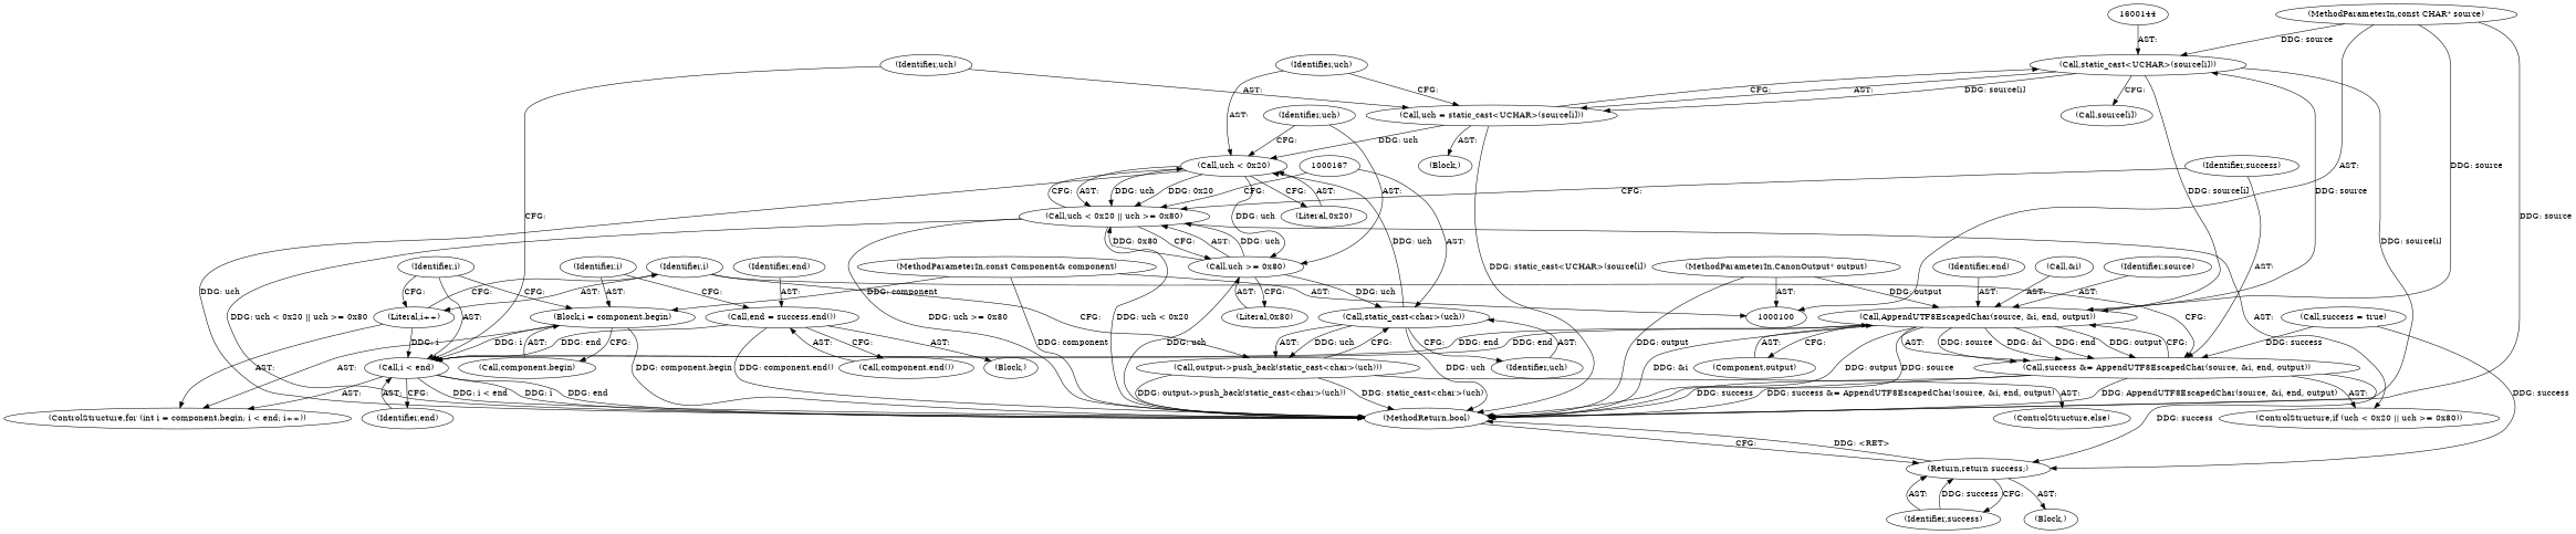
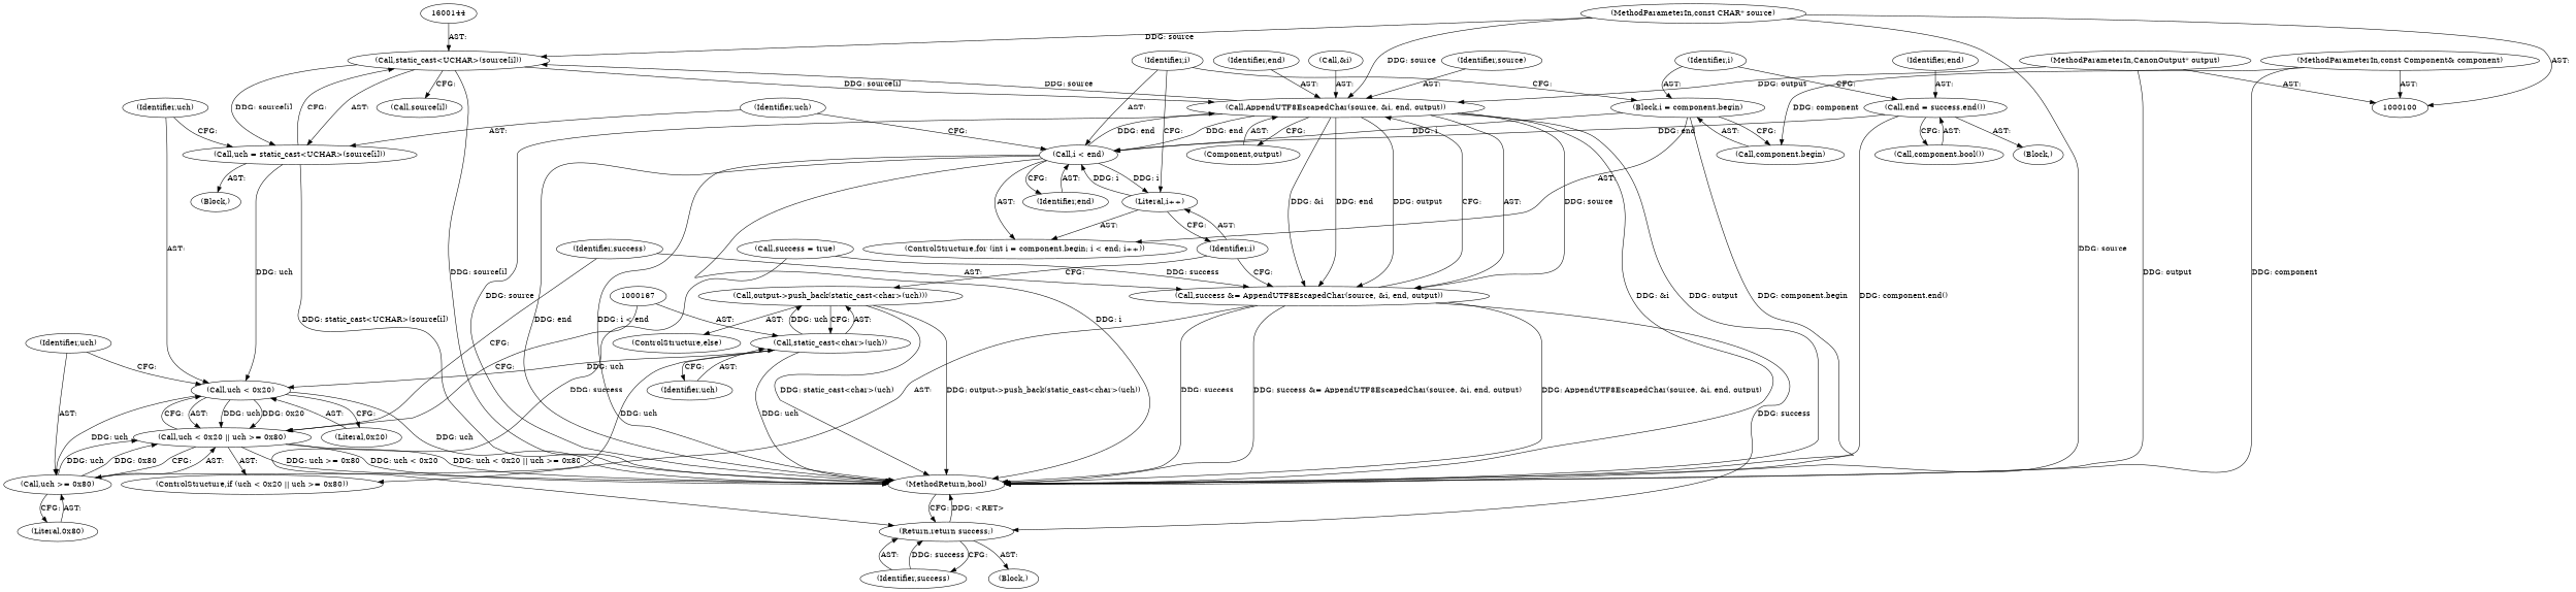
  digraph {
    n1 [label="(Call,static_cast<UCHAR>(source[i]))"]
    n2 [label="(Call,AppendUTF8EscapedChar(source, &i, end, output))"]
    n3 [label="(Call,uch = static_cast<UCHAR>(source[i]))"]
    n4 [label="(Call,source[i])"]
    n5 [label="(MethodReturn,bool)"]
    n6 [label="(Call,i < end)"]
    n7 [label="(Call,success &= AppendUTF8EscapedChar(source, &i, end, output))"]
    n8 [label="(Component,output)"]
    n9 [label="(Call,uch < 0x20)"]
    n10 [label="(Block,)"]
    n11 [label="(Return,return success;)"]
    n12 [label="(Literal,i++)"]
    n13 [label="(ControlStructure,for (int i = component.begin; i < end; i++))"]
    n14 [label="(Identifier,end)"]
    n15 [label="(ControlStructure,if (uch < 0x20 || uch >= 0x80))"]
    n16 [label="(MethodParameterIn,const CHAR* source)"]
    1000100
    n18 [label="(Identifier,i)"]
    n19 [label="(Block,i = component.begin)"]
    n20 [label="(Call,component.begin)"]
    n21 [label="(MethodParameterIn,const Component& component)"]
    n22 [label="(Call,output->push_back(static_cast<char>(uch)))"]
    n23 [label="(Call,end = success.end())"]
-   n24 [label="(Call,component.end())"]
+   n24 [label="(Call,component.bool())"]
    n25 [label="(Block,)"]
    n26 [label="(MethodParameterIn,CanonOutput* output)"]
    n27 [label="(Call,uch < 0x20 || uch >= 0x80)"]
    n28 [label="(Call,uch >= 0x80)"]
    n29 [label="(Literal,0x20)"]
    n30 [label="(Call,static_cast<char>(uch))"]
    n31 [label="(Literal,0x80)"]
    n32 [label="(Identifier,uch)"]
    n33 [label="(ControlStructure,else)"]
    n34 [label="(Identifier,success)"]
    n35 [label="(Block,)"]
    n36 [label="(Identifier,end)"]
    n37 [label="(Identifier,source)"]
    n38 [label="(Identifier,uch)"]
    n39 [label="(Identifier,end)"]
    n40 [label="(Identifier,success)"]
    n41 [label="(Identifier,i)"]
    n42 [label="(Call,success = true)"]
    n43 [label="(Identifier,i)"]
    n44 [label="(Identifier,uch)"]
    n45 [label="(Call,&i)"]
    n46 [label="(Identifier,uch)"]
    n47 [label=1600144]
    1000167
    n1 -> n2 [label="DDG: source[i]"]
    n1 -> n3 [label="AST: "]
    n1 -> n3 [label="DDG: source[i]"]
    n1 -> n4 [label="CFG: "]
    n1 -> n5 [label="DDG: source[i]"]
    n2 -> n1 [label="DDG: source"]
    n2 -> n5 [label="DDG: &i"]
    n2 -> n5 [label="DDG: output"]
    n2 -> n5 [label="DDG: source"]
    n2 -> n6 [label="DDG: end"]
    n2 -> n7 [label="AST: "]
    n2 -> n7 [label="DDG: source"]
    n2 -> n7 [label="DDG: &i"]
    n2 -> n7 [label="DDG: end"]
    n2 -> n7 [label="DDG: output"]
    n2 -> n8 [label="CFG: "]
    n3 -> n1 [label="CFG: "]
    n3 -> n5 [label="DDG: static_cast<UCHAR>(source[i])"]
    n3 -> n9 [label="DDG: uch"]
    n3 -> n10 [label="AST: "]
    n5 -> n11 [label="CFG: "]
    n6 -> n2 [label="DDG: end"]
    n6 -> n5 [label="DDG: i < end"]
    n6 -> n5 [label="DDG: i"]
    n6 -> n5 [label="DDG: end"]
+   n6 -> n12 [label="DDG: i"]
    n6 -> n13 [label="AST: "]
    n6 -> n14 [label="CFG: "]
    n7 -> n2 [label="CFG: "]
    n7 -> n5 [label="DDG: success"]
    n7 -> n5 [label="DDG: success &= AppendUTF8EscapedChar(source, &i, end, output)"]
    n7 -> n5 [label="DDG: AppendUTF8EscapedChar(source, &i, end, output)"]
    n7 -> n11 [label="DDG: success"]
    n7 -> n15 [label="AST: "]
    n8 -> n2 [label="AST: "]
    n9 -> n5 [label="DDG: uch"]
    n9 -> n27 [label="AST: "]
    n9 -> n27 [label="DDG: uch"]
    n9 -> n27 [label="DDG: 0x20"]
    n9 -> n28 [label="DDG: uch"]
    n9 -> n29 [label="CFG: "]
    n11 -> n5 [label="DDG: <RET>"]
    n11 -> n34 [label="CFG: "]
    n11 -> n35 [label="AST: "]
    n12 -> n6 [label="DDG: i"]
    n12 -> n13 [label="AST: "]
    n12 -> n18 [label="CFG: "]
    n14 -> n6 [label="AST: "]
    n16 -> n1 [label="DDG: source"]
    n16 -> n2 [label="DDG: source"]
    n16 -> n5 [label="DDG: source"]
    n16 -> 1000100 [label="AST: "]
    n18 -> n7 [label="CFG: "]
    n18 -> n12 [label="AST: "]
    n18 -> n22 [label="CFG: "]
    n19 -> n5 [label="DDG: component.begin"]
    n19 -> n6 [label="DDG: i"]
    n19 -> n13 [label="AST: "]
    n19 -> n20 [label="CFG: "]
    n20 -> n19 [label="AST: "]
    n21 -> n5 [label="DDG: component"]
    n21 -> 1000100 [label="AST: "]
-   n21 -> n19 [label="DDG: component"]
+   n21 -> n20 [label="DDG: component"]
    n22 -> n5 [label="DDG: static_cast<char>(uch)"]
    n22 -> n5 [label="DDG: output->push_back(static_cast<char>(uch))"]
    n22 -> n30 [label="CFG: "]
    n22 -> n33 [label="AST: "]
    n23 -> n5 [label="DDG: component.end()"]
    n23 -> n6 [label="DDG: end"]
    n23 -> n24 [label="CFG: "]
    n23 -> n25 [label="AST: "]
    n24 -> n23 [label="AST: "]
    n26 -> n2 [label="DDG: output"]
    n26 -> n5 [label="DDG: output"]
    n26 -> 1000100 [label="AST: "]
    n27 -> n5 [label="DDG: uch < 0x20 || uch >= 0x80"]
    n27 -> n5 [label="DDG: uch >= 0x80"]
    n27 -> n5 [label="DDG: uch < 0x20"]
    n27 -> n9 [label="CFG: "]
    n27 -> n15 [label="AST: "]
    n27 -> n28 [label="CFG: "]
-   n28 -> n5 [label="DDG: uch"]
    n28 -> n27 [label="AST: "]
    n28 -> n27 [label="DDG: uch"]
    n28 -> n27 [label="DDG: 0x80"]
    n28 -> n30 [label="DDG: uch"]
    n28 -> n31 [label="CFG: "]
    n29 -> n9 [label="AST: "]
    n30 -> n5 [label="DDG: uch"]
    n30 -> n9 [label="DDG: uch"]
    n30 -> n22 [label="AST: "]
    n30 -> n22 [label="DDG: uch"]
    n30 -> n32 [label="CFG: "]
    n31 -> n28 [label="AST: "]
    n32 -> n30 [label="AST: "]
    n34 -> n11 [label="AST: "]
    n34 -> n11 [label="DDG: success"]
    n36 -> n23 [label="AST: "]
    n37 -> n2 [label="AST: "]
    n38 -> n3 [label="AST: "]
    n38 -> n6 [label="CFG: "]
    n39 -> n2 [label="AST: "]
    n40 -> n7 [label="AST: "]
    n40 -> n27 [label="CFG: "]
    n41 -> n19 [label="AST: "]
    n41 -> n23 [label="CFG: "]
    n42 -> n7 [label="DDG: success"]
    n42 -> n11 [label="DDG: success"]
    n43 -> n6 [label="AST: "]
    n43 -> n12 [label="CFG: "]
    n43 -> n19 [label="CFG: "]
    n44 -> n9 [label="CFG: "]
    n44 -> n28 [label="AST: "]
    n45 -> n2 [label="AST: "]
    n46 -> n3 [label="CFG: "]
    n46 -> n9 [label="AST: "]
    n47 -> n1 [label="AST: "]
    1000167 -> n27 [label="CFG: "]
    1000167 -> n30 [label="AST: "]
  }
